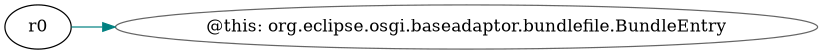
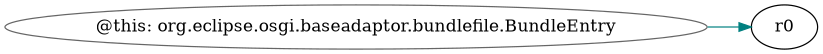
  digraph {
    rankdir=LR
    n1 [label="@this: org.eclipse.osgi.baseadaptor.bundlefile.BundleEntry" color=gray40]
    n2 [label=r0 color=black]
-   n2 -> n1 [color=teal]
+   n1 -> n2 [color=teal]
  }
